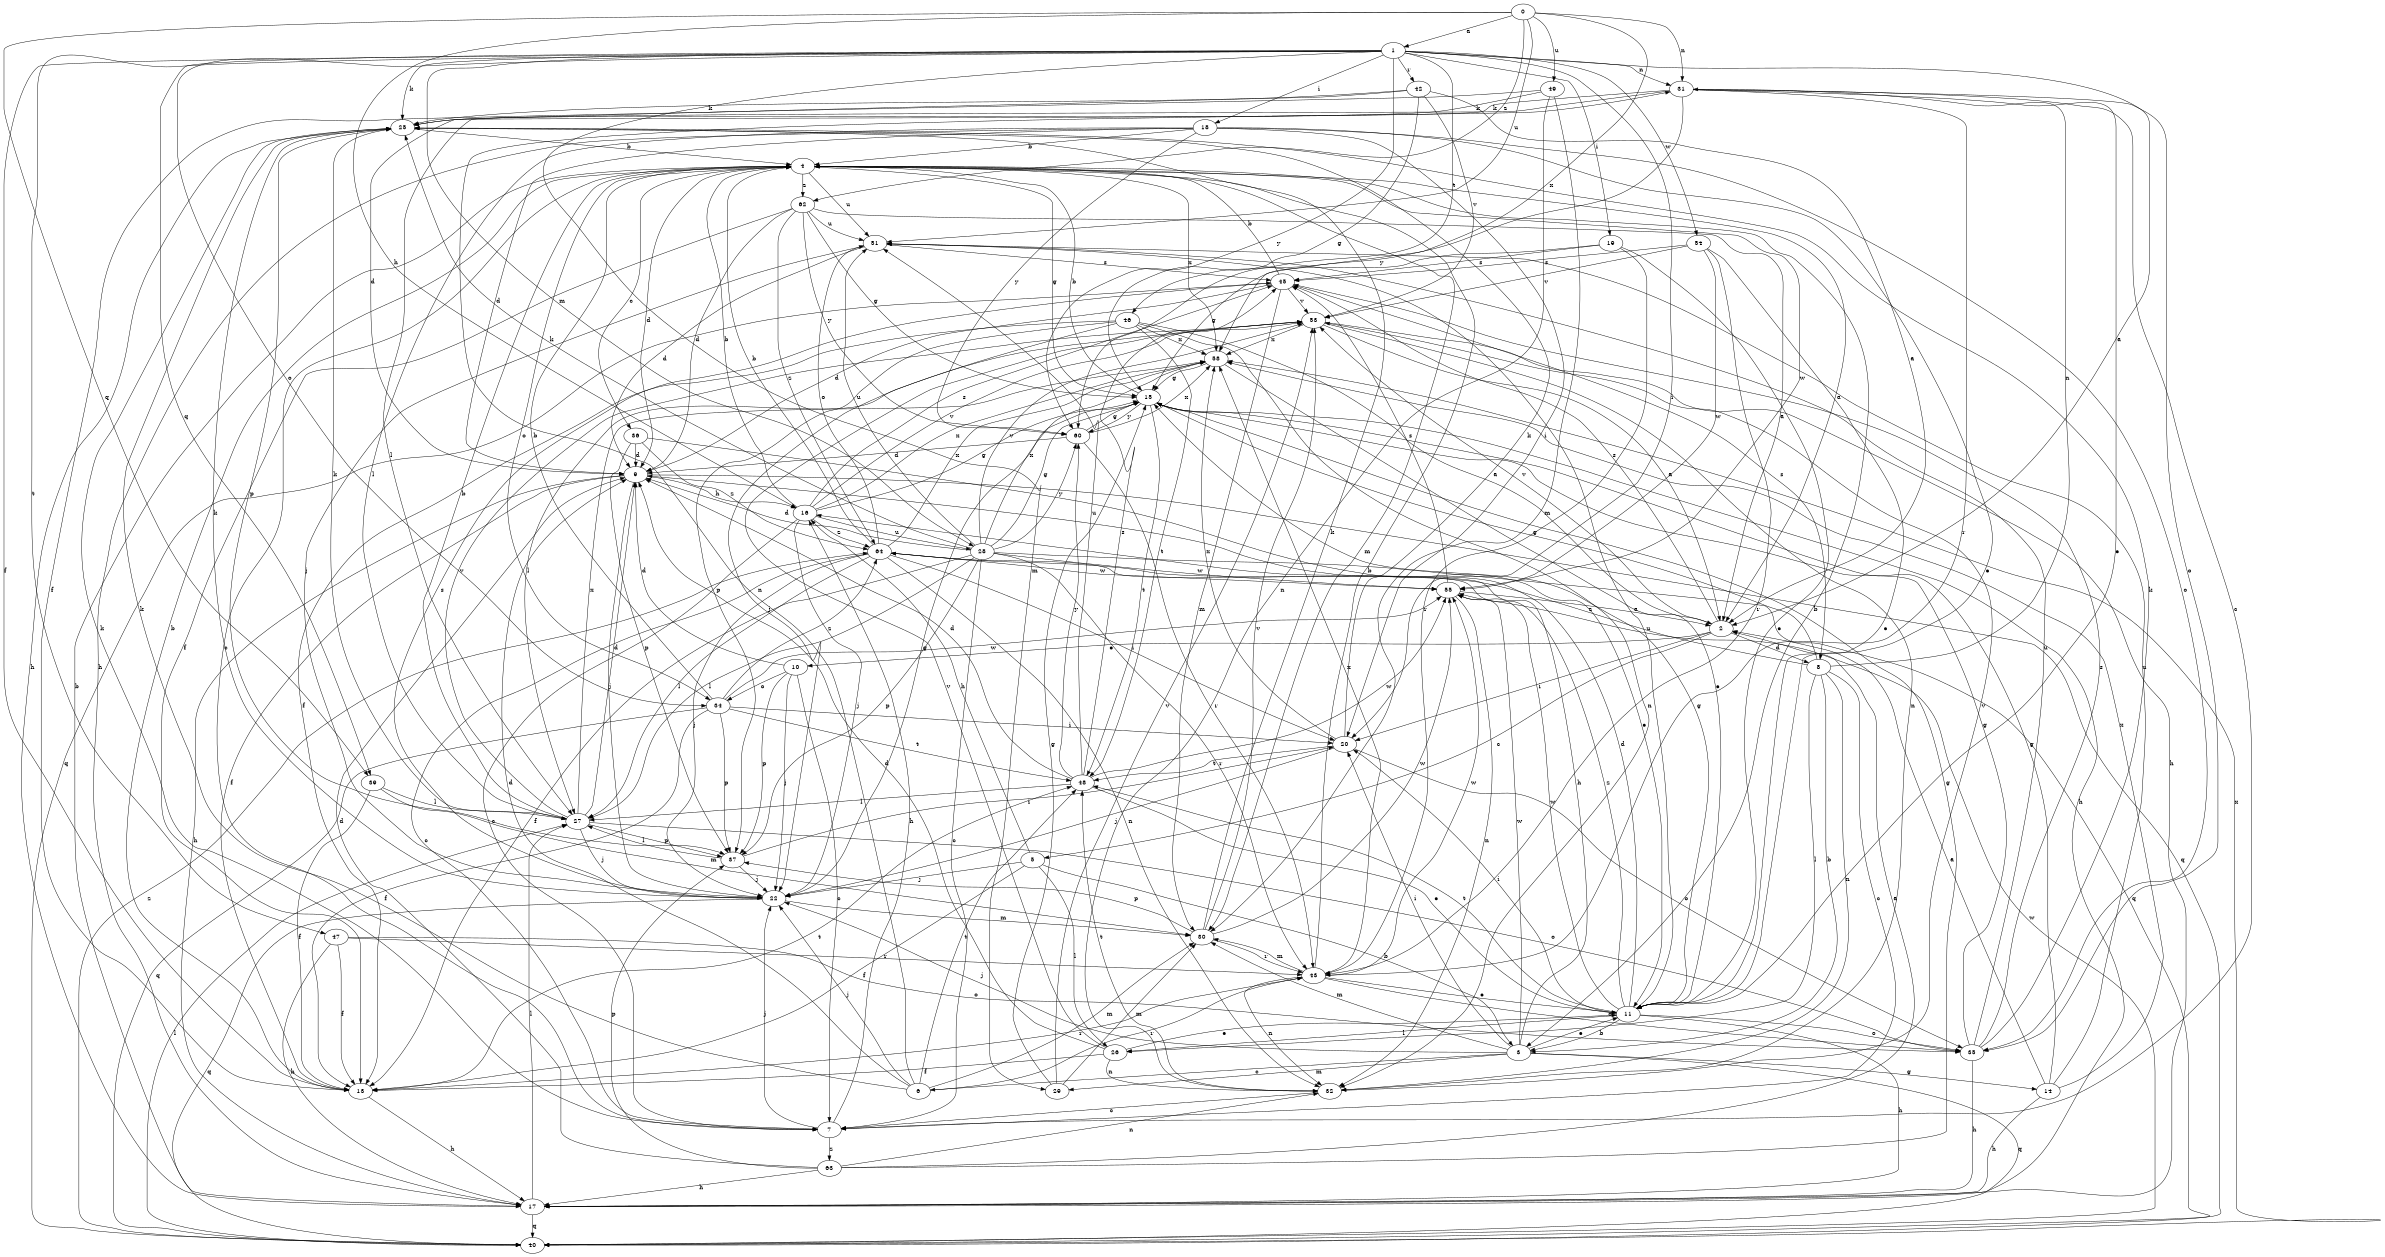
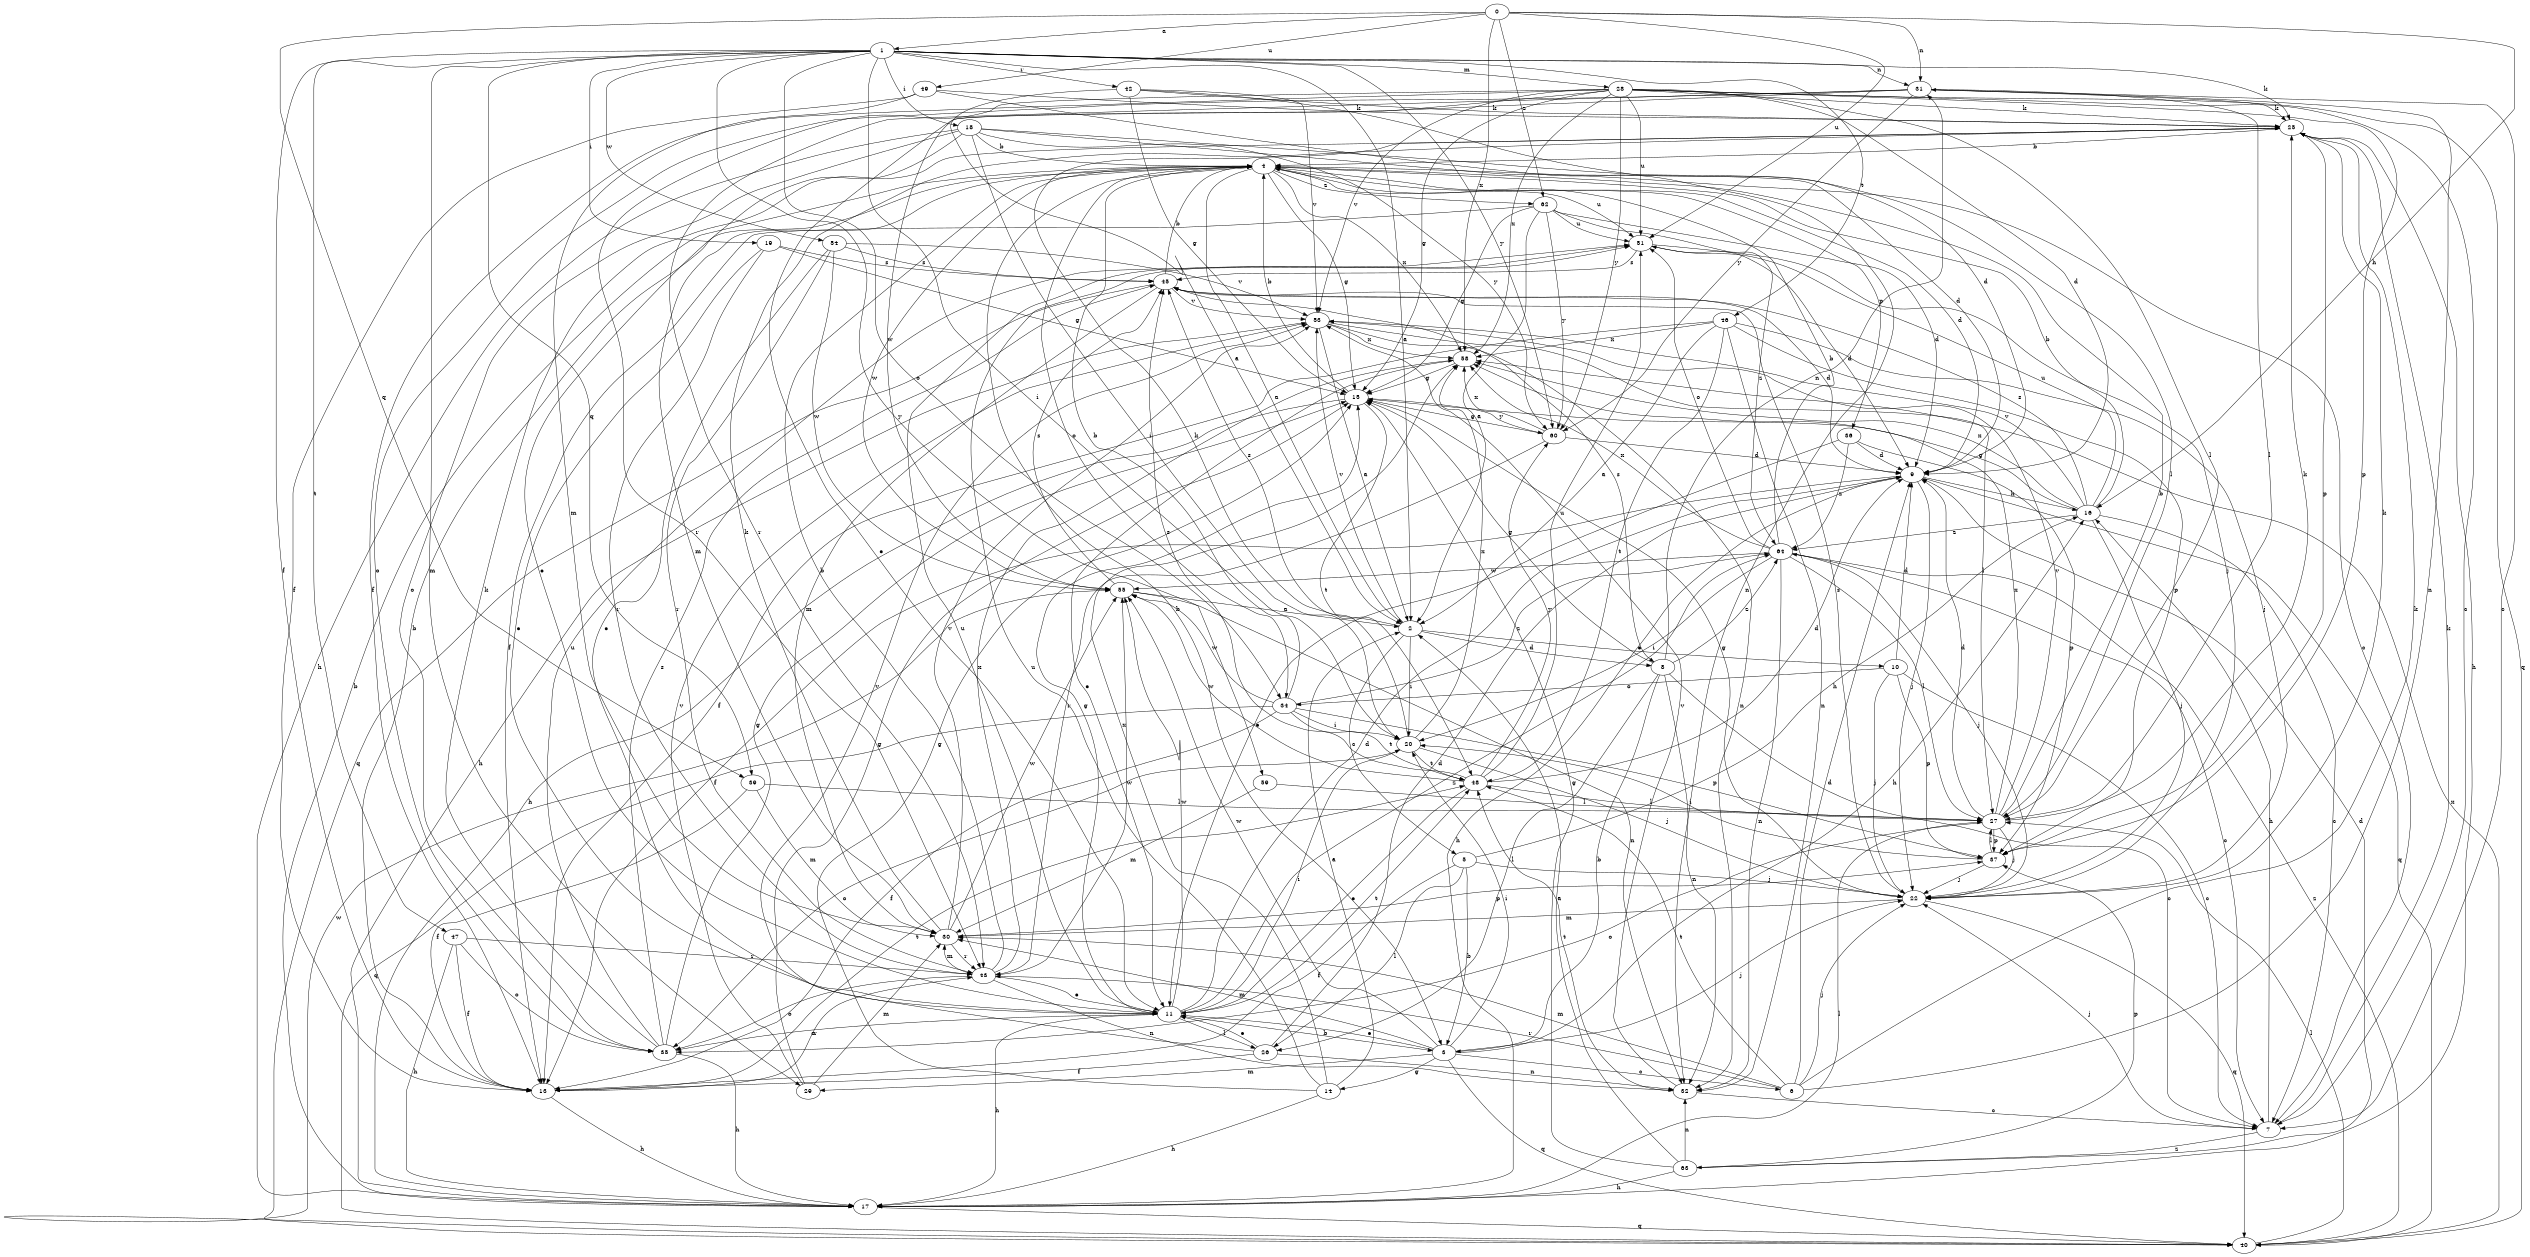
  strict digraph {
    0
    1
    16
    31
    39
    49
    51
    58
    62
    2
    13
    18
    19
    20
    25
    28
    29
    34
    42
    46
    47
    54
+   59
    60
    45
    53
    22
    4
    7
    15
    64
    11
    43
    35
    27
    30
    32
    9
    5
    8
    10
    48
    17
    37
    40
    55
    3
    26
    6
    14
    36
    63
    0 -> 1 [label=a]
    0 -> 16 [label=h]
    0 -> 31 [label=n]
    0 -> 39 [label=q]
    0 -> 49 [label=u]
    0 -> 51 [label=u]
    0 -> 58 [label=x]
    0 -> 62 [label=z]
    1 -> 31 [label=n]
    1 -> 39 [label=q]
    1 -> 2 [label=a]
    1 -> 13 [label=f]
    1 -> 18 [label=i]
    1 -> 19 [label=i]
    1 -> 20 [label=i]
    1 -> 25 [label=k]
    1 -> 28 [label=m]
    1 -> 29 [label=m]
    1 -> 34 [label=o]
    1 -> 42 [label=r]
    1 -> 46 [label=t]
    1 -> 47 [label=t]
    1 -> 54 [label=w]
+   1 -> 59 [label=y]
    1 -> 60 [label=y]
-   16 -> 28 [label=u]
+   16 -> 51 [label=u]
    16 -> 58 [label=x]
    16 -> 45 [label=s]
    16 -> 53 [label=v]
    16 -> 22 [label=j]
    16 -> 4 [label=b]
    16 -> 7 [label=c]
    16 -> 15 [label=g]
    16 -> 64 [label=z]
    31 -> 25 [label=k]
    31 -> 60 [label=y]
    31 -> 7 [label=c]
    31 -> 11 [label=e]
    31 -> 43 [label=r]
    31 -> 35 [label=o]
    31 -> 27 [label=l]
    39 -> 13 [label=f]
    39 -> 27 [label=l]
    39 -> 30 [label=m]
    49 -> 13 [label=f]
    49 -> 25 [label=k]
    49 -> 30 [label=m]
    49 -> 32 [label=n]
    51 -> 45 [label=s]
    51 -> 22 [label=j]
    51 -> 9 [label=d]
    58 -> 15 [label=g]
    58 -> 11 [label=e]
    62 -> 51 [label=u]
    62 -> 2 [label=a]
    62 -> 13 [label=f]
    62 -> 60 [label=y]
    62 -> 15 [label=g]
    62 -> 64 [label=z]
    62 -> 9 [label=d]
    2 -> 20 [label=i]
    2 -> 45 [label=s]
    2 -> 53 [label=v]
    2 -> 5 [label=c]
    2 -> 8 [label=d]
    2 -> 10 [label=e]
    13 -> 4 [label=b]
    13 -> 43 [label=r]
    13 -> 48 [label=t]
    13 -> 17 [label=h]
    18 -> 20 [label=i]
    18 -> 60 [label=y]
    18 -> 4 [label=b]
    18 -> 11 [label=e]
    18 -> 35 [label=o]
    18 -> 27 [label=l]
    18 -> 9 [label=d]
    18 -> 17 [label=h]
    19 -> 45 [label=s]
    19 -> 15 [label=g]
    19 -> 11 [label=e]
    19 -> 43 [label=r]
    20 -> 58 [label=x]
    20 -> 25 [label=k]
    20 -> 22 [label=j]
    20 -> 35 [label=o]
    20 -> 48 [label=t]
    25 -> 4 [label=b]
    25 -> 17 [label=h]
    25 -> 37 [label=p]
    28 -> 51 [label=u]
    28 -> 58 [label=x]
    28 -> 13 [label=f]
    28 -> 25 [label=k]
    28 -> 60 [label=y]
    28 -> 53 [label=v]
    28 -> 7 [label=c]
    28 -> 15 [label=g]
    28 -> 43 [label=r]
    28 -> 27 [label=l]
    28 -> 9 [label=d]
    28 -> 37 [label=p]
    28 -> 40 [label=q]
    28 -> 55 [label=w]
    29 -> 53 [label=v]
    29 -> 15 [label=g]
    29 -> 30 [label=m]
    34 -> 13 [label=f]
    34 -> 20 [label=i]
    34 -> 4 [label=b]
    34 -> 64 [label=z]
    34 -> 48 [label=t]
    34 -> 37 [label=p]
    34 -> 40 [label=q]
    34 -> 55 [label=w]
    42 -> 2 [label=a]
    42 -> 25 [label=k]
    42 -> 53 [label=v]
    42 -> 15 [label=g]
    42 -> 9 [label=d]
    46 -> 58 [label=x]
    46 -> 2 [label=a]
    46 -> 13 [label=f]
    46 -> 22 [label=j]
    46 -> 32 [label=n]
    46 -> 48 [label=t]
    46 -> 37 [label=p]
    47 -> 13 [label=f]
    47 -> 43 [label=r]
    47 -> 35 [label=o]
    47 -> 17 [label=h]
    54 -> 45 [label=s]
    54 -> 53 [label=v]
    54 -> 11 [label=e]
    54 -> 43 [label=r]
    54 -> 55 [label=w]
+   59 -> 27 [label=l]
+   59 -> 30 [label=m]
    60 -> 58 [label=x]
    60 -> 15 [label=g]
    60 -> 43 [label=r]
    60 -> 9 [label=d]
    45 -> 53 [label=v]
    45 -> 4 [label=b]
    45 -> 30 [label=m]
    45 -> 9 [label=d]
    45 -> 8 [label=s]
    45 -> 40 [label=q]
    53 -> 58 [label=x]
    53 -> 2 [label=a]
    53 -> 27 [label=l]
    53 -> 32 [label=n]
    53 -> 17 [label=h]
    22 -> 25 [label=k]
    22 -> 45 [label=s]
    22 -> 15 [label=g]
    22 -> 30 [label=m]
    22 -> 40 [label=q]
    4 -> 51 [label=u]
    4 -> 58 [label=x]
    4 -> 62 [label=z]
    4 -> 2 [label=a]
    4 -> 34 [label=o]
    4 -> 7 [label=c]
    4 -> 15 [label=g]
    4 -> 30 [label=m]
    4 -> 9 [label=d]
    4 -> 55 [label=w]
    4 -> 3 [label=b]
-   4 -> 36 [label=c]
+   4 -> 36 [label=p]
    7 -> 16 [label=h]
    7 -> 25 [label=k]
    7 -> 22 [label=j]
    7 -> 63 [label=z]
    15 -> 60 [label=y]
    15 -> 4 [label=b]
    15 -> 48 [label=t]
    15 -> 17 [label=h]
    64 -> 51 [label=o]
    64 -> 58 [label=x]
    64 -> 20 [label=i]
    64 -> 22 [label=j]
    64 -> 4 [label=b]
    64 -> 7 [label=c]
    64 -> 27 [label=l]
    64 -> 32 [label=n]
    64 -> 55 [label=w]
    11 -> 51 [label=u]
    11 -> 20 [label=i]
    11 -> 15 [label=g]
    11 -> 64 [label=z]
    11 -> 35 [label=o]
    11 -> 9 [label=d]
    11 -> 48 [label=t]
    11 -> 17 [label=h]
    11 -> 55 [label=w]
    11 -> 3 [label=b]
    11 -> 26 [label=l]
    43 -> 58 [label=x]
    43 -> 4 [label=b]
    43 -> 11 [label=e]
    43 -> 35 [label=o]
    43 -> 30 [label=m]
    43 -> 32 [label=n]
    43 -> 55 [label=w]
    35 -> 51 [label=u]
    35 -> 25 [label=k]
    35 -> 45 [label=s]
    35 -> 15 [label=g]
    35 -> 17 [label=h]
    27 -> 58 [label=x]
    27 -> 25 [label=k]
    27 -> 53 [label=v]
    27 -> 22 [label=j]
    27 -> 4 [label=b]
    27 -> 35 [label=o]
    27 -> 9 [label=d]
    27 -> 37 [label=p]
    30 -> 25 [label=k]
    30 -> 53 [label=v]
    30 -> 43 [label=r]
    30 -> 37 [label=p]
    30 -> 55 [label=w]
    32 -> 53 [label=v]
    32 -> 7 [label=c]
    32 -> 48 [label=t]
    9 -> 16 [label=h]
    9 -> 13 [label=f]
    9 -> 22 [label=j]
    9 -> 17 [label=h]
    9 -> 40 [label=q]
    5 -> 16 [label=h]
    5 -> 13 [label=f]
    5 -> 22 [label=j]
    5 -> 3 [label=b]
    5 -> 26 [label=l]
    8 -> 31 [label=n]
    8 -> 7 [label=c]
    8 -> 15 [label=g]
    8 -> 64 [label=z]
    8 -> 32 [label=n]
    8 -> 3 [label=b]
    8 -> 26 [label=l]
    10 -> 34 [label=o]
    10 -> 22 [label=j]
    10 -> 7 [label=c]
    10 -> 9 [label=d]
    10 -> 37 [label=p]
    48 -> 51 [label=u]
    48 -> 60 [label=y]
    48 -> 45 [label=s]
    48 -> 11 [label=e]
    48 -> 27 [label=l]
    48 -> 9 [label=d]
    48 -> 55 [label=w]
    17 -> 4 [label=b]
    17 -> 27 [label=l]
    17 -> 40 [label=q]
    37 -> 20 [label=i]
    37 -> 22 [label=j]
    37 -> 27 [label=l]
    40 -> 58 [label=x]
    40 -> 64 [label=z]
    40 -> 27 [label=l]
    40 -> 55 [label=w]
    55 -> 2 [label=a]
    55 -> 45 [label=s]
    55 -> 32 [label=n]
    3 -> 16 [label=h]
    3 -> 20 [label=i]
    3 -> 29 [label=m]
    3 -> 22 [label=j]
    3 -> 11 [label=e]
    3 -> 30 [label=m]
    3 -> 40 [label=q]
    3 -> 55 [label=w]
    3 -> 6 [label=c]
    3 -> 14 [label=g]
    26 -> 13 [label=f]
    26 -> 53 [label=v]
    26 -> 11 [label=e]
    26 -> 32 [label=n]
    26 -> 9 [label=d]
    6 -> 31 [label=n]
    6 -> 25 [label=k]
    6 -> 22 [label=j]
    6 -> 43 [label=r]
    6 -> 30 [label=m]
    6 -> 9 [label=d]
    6 -> 48 [label=t]
    14 -> 51 [label=u]
    14 -> 58 [label=x]
    14 -> 2 [label=a]
    14 -> 15 [label=g]
    14 -> 17 [label=h]
    36 -> 64 [label=z]
    36 -> 11 [label=e]
    36 -> 9 [label=d]
    36 -> 37 [label=p]
    63 -> 2 [label=a]
    63 -> 15 [label=g]
    63 -> 32 [label=n]
    63 -> 9 [label=d]
    63 -> 17 [label=h]
    63 -> 37 [label=p]
  }
